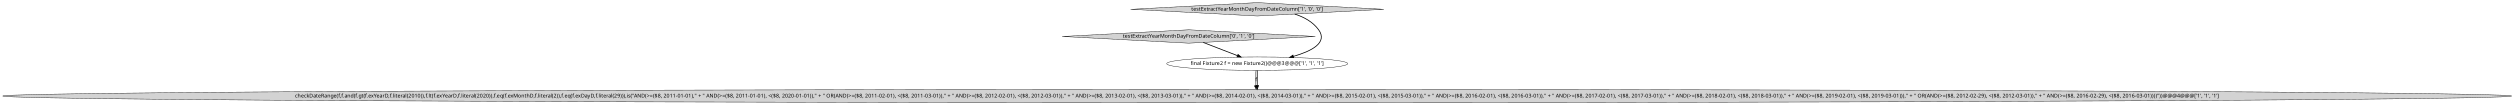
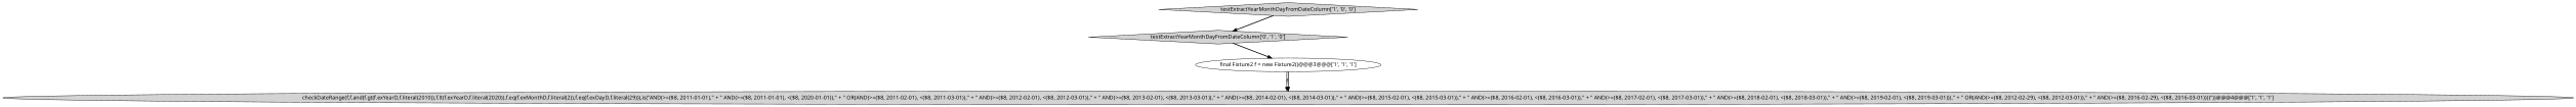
  digraph {
    fontname="Noto Sans"
    node [fillcolor=lightgray fontname="Noto Sans" shape=diamond style=filled]
    edge [fontname="Noto Sans" style=bold]
    n1 [label="testExtractYearMonthDayFromDateColumn['0', '1', '0']"]
    n2 [fillcolor=white label="final Fixture2 f = new Fixture2()@@@3@@@['1', '1', '1']" shape=ellipse]
    n3 [label="checkDateRange(f,f.and(f.gt(f.exYearD,f.literal(2010)),f.lt(f.exYearD,f.literal(2020)),f.eq(f.exMonthD,f.literal(2)),f.eq(f.exDayD,f.literal(29))),is(\"AND(>=($8, 2011-01-01),\" + \" AND(>=($8, 2011-01-01), <($8, 2020-01-01)),\" + \" OR(AND(>=($8, 2011-02-01), <($8, 2011-03-01)),\" + \" AND(>=($8, 2012-02-01), <($8, 2012-03-01)),\" + \" AND(>=($8, 2013-02-01), <($8, 2013-03-01)),\" + \" AND(>=($8, 2014-02-01), <($8, 2014-03-01)),\" + \" AND(>=($8, 2015-02-01), <($8, 2015-03-01)),\" + \" AND(>=($8, 2016-02-01), <($8, 2016-03-01)),\" + \" AND(>=($8, 2017-02-01), <($8, 2017-03-01)),\" + \" AND(>=($8, 2018-02-01), <($8, 2018-03-01)),\" + \" AND(>=($8, 2019-02-01), <($8, 2019-03-01))),\" + \" OR(AND(>=($8, 2012-02-29), <($8, 2012-03-01)),\" + \" AND(>=($8, 2016-02-29), <($8, 2016-03-01))))\"))@@@4@@@['1', '1', '1']" shape=ellipse]
    n4 [label="testExtractYearMonthDayFromDateColumn['1', '0', '0']"]
    n1 -> n2
    n2 -> n3 [label=f style=solid]
    n2 -> n3
-   n4 -> n2
+   n4 -> n1
  }
